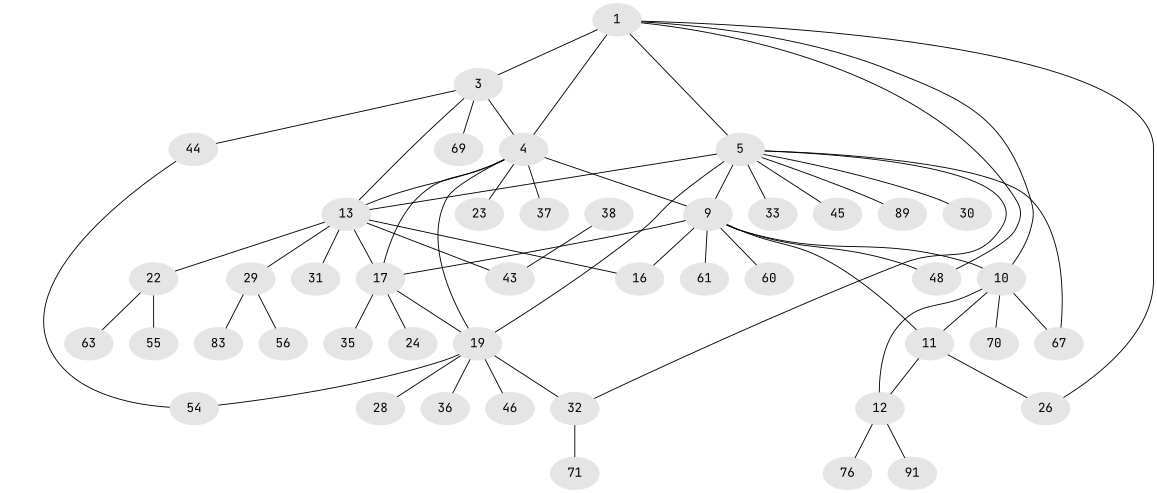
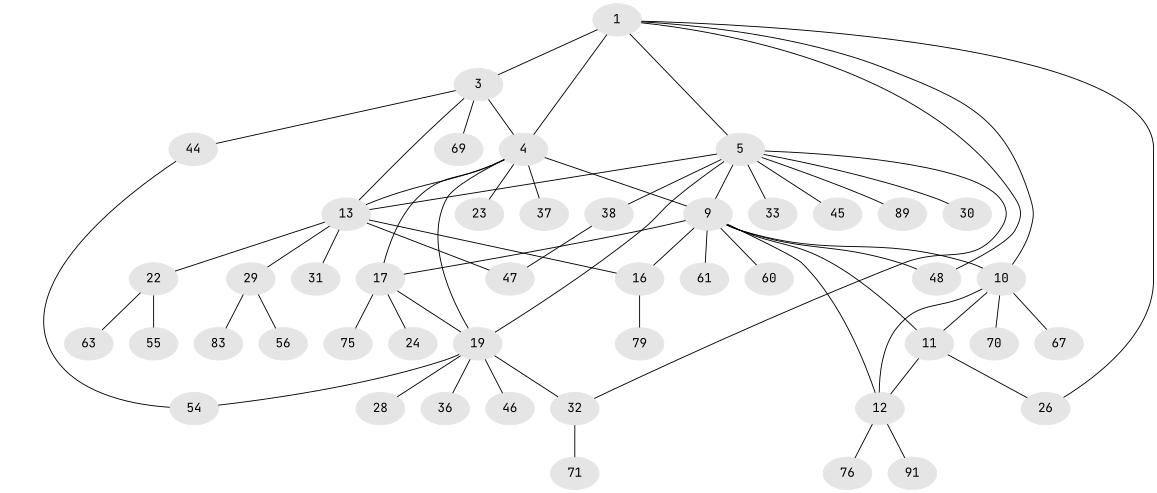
  graph {
    fontname="JetBrains Mono"
    node [color=gray90 fontname="JetBrains Mono" style=filled]
    edge [fontname="JetBrains Mono"]
    1 [super="+2+25+40+85"]
    3
    4 [super="+43+86+18+39"]
    5 [super="+27+6"]
    10 [super="+72"]
    26
    48
    13 [super="+84+77+66+21+62+14"]
    44
    69
    9 [super="+41+58+28+74"]
    17 [super="+52"]
    19 [super="+20+57"]
    23
    37 [super="+42"]
    30
    32
    33
    38
    45
    89
    11
    12
    67 [super="+68"]
    70
    16
    22
    29
    31
-   47 [super="+49" label=43]
+   47 [super="+49"]
    54
    60 [super="+82"]
    61
    24 [super="+80+90"]
-   35 [super="+81"]
+   35 [super="+81" label=75]
    36 [super="+50"]
    46
    n38 [label=28]
    71
    76
    91
+   79
    55 [super="+87"]
    63
    56
    83
    1 -- 3 [weight=2]
    1 -- 4 [weight=2]
    1 -- 5
    1 -- 10
    1 -- 26
    1 -- 48
    3 -- 4
    3 -- 13
    3 -- 44
    3 -- 69
    4 -- 13
    4 -- 9 [weight=2]
    4 -- 17
    4 -- 19 [weight=2]
    4 -- 23
    4 -- 37
    5 -- 13
    5 -- 9 [weight=2]
    5 -- 19
    5 -- 30
    5 -- 32
    5 -- 33
-   5 -- 67
+   5 -- 38
    5 -- 45
    5 -- 89
    10 -- 11
    10 -- 12
    10 -- 67
    10 -- 70
-   13 -- 17
    13 -- 16 [weight=3]
    13 -- 22
    13 -- 29
    13 -- 31
    13 -- 47
    44 -- 54
    9 -- 10
    9 -- 48
    9 -- 17
    9 -- 11
+   9 -- 12
    9 -- 16
    9 -- 60
    9 -- 61
    17 -- 19 [weight=2]
    17 -- 24
    17 -- 35
    19 -- 32 [weight=2]
    19 -- 54
    19 -- 36
    19 -- 46
    19 -- n38
    32 -- 71
    38 -- 47
    11 -- 26
    11 -- 12
    12 -- 76
    12 -- 91
+   16 -- 79
    22 -- 55
    22 -- 63
    29 -- 56
    29 -- 83
  }
